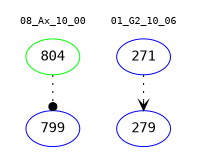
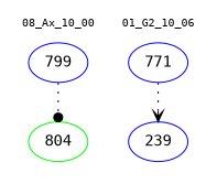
  digraph {
    fontname="DejaVu Sans Mono"
    node [color=blue fontname="DejaVu Sans Mono"]
    edge [color=black fontname="DejaVu Sans Mono" style=dotted]
    n1 [label=799]
    n2 [color=green label=804]
-   n3 [label=271]
-   n4 [label=279]
+   n3 [label=771]
+   n4 [label=239]
    subgraph cluster_1 {
      color=white
      fontsize=10
      label="08_Ax_10_00"
      n1
      n2
    }
    subgraph cluster_2 {
      color=white
      fontsize=10
      label="01_G2_10_06"
      n3
      n4
    }
-   n2 -> n1 [arrowhead=dot]
+   n1 -> n2 [arrowhead=dot]
    n3 -> n4 [arrowhead=vee]
  }
